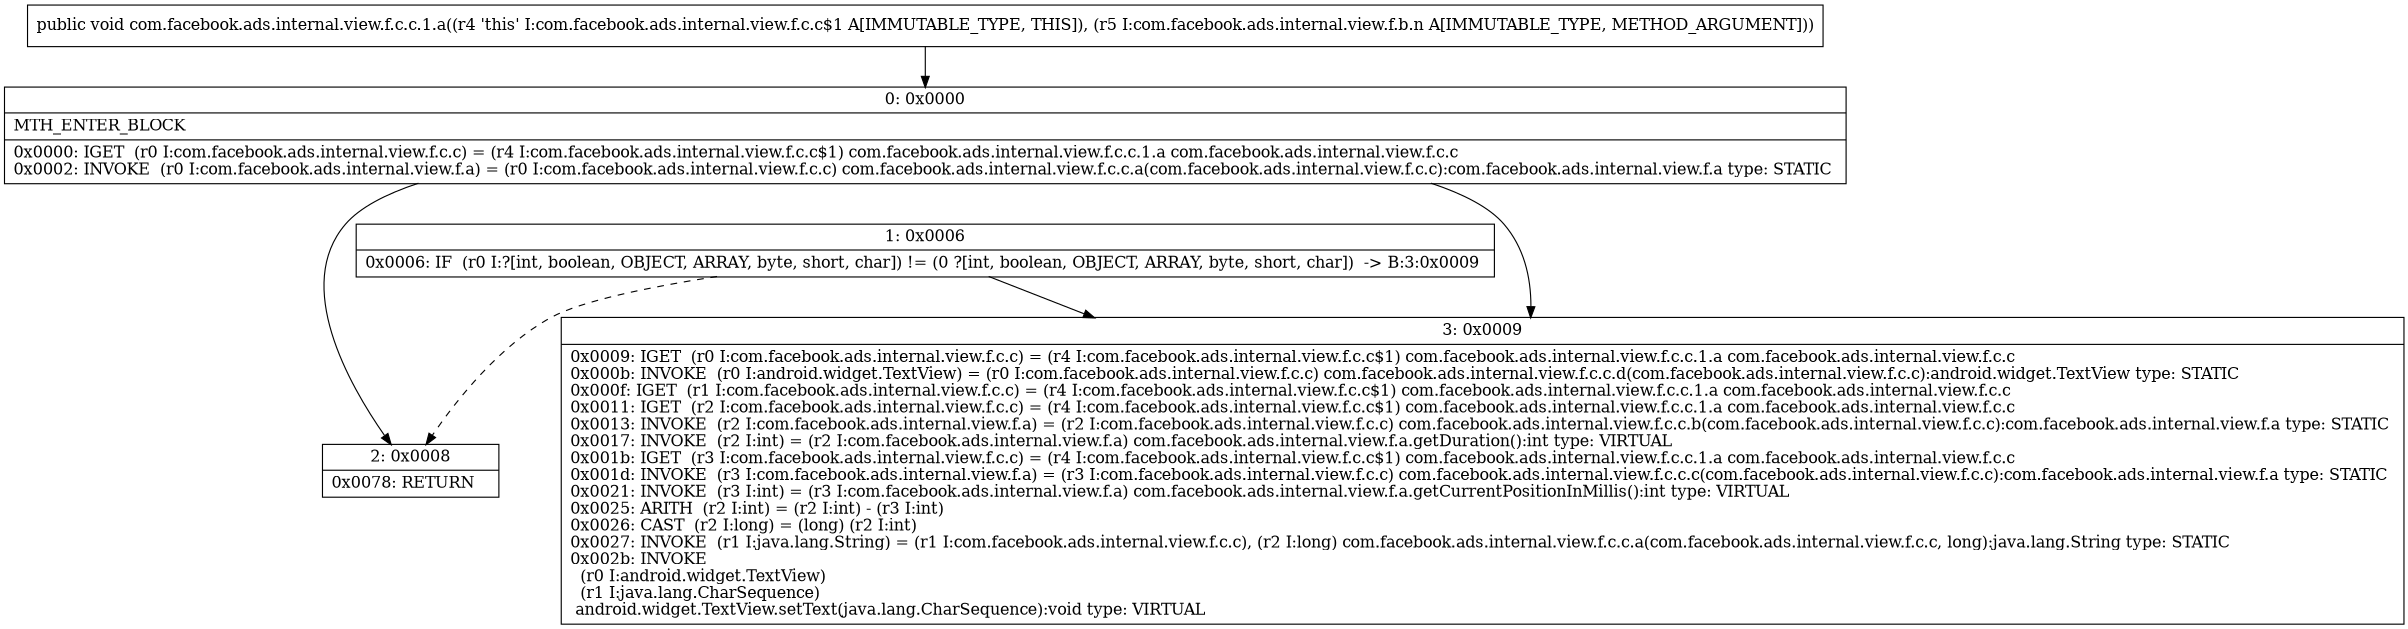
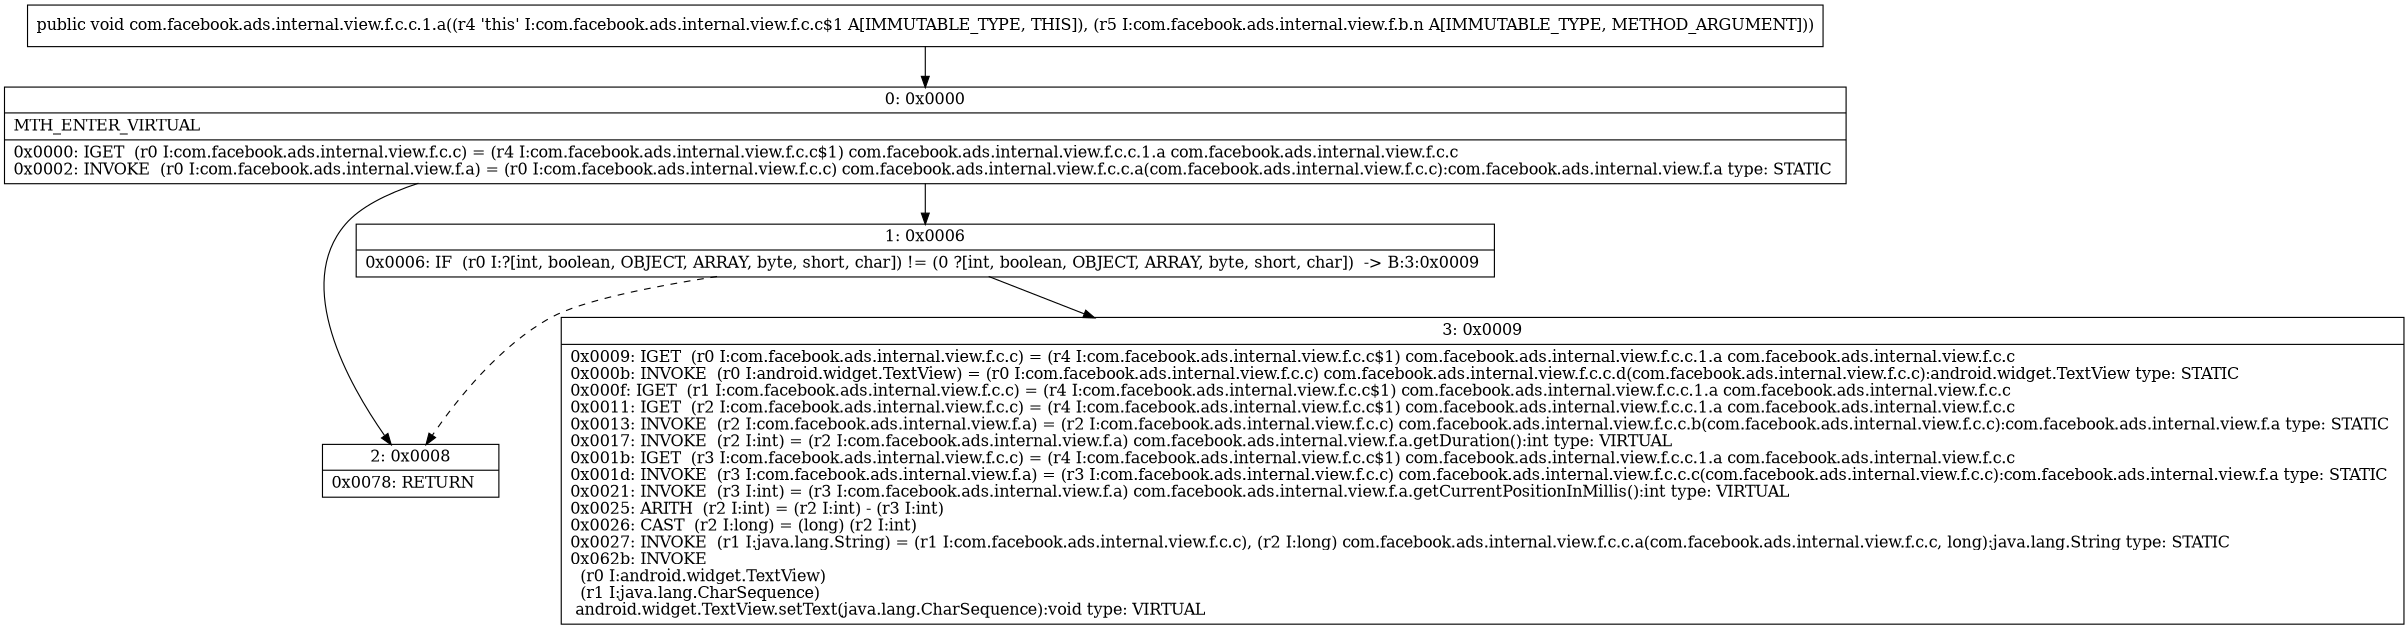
  digraph {
    node [shape=record]
-   n1 [label="{0\:\ 0x0000|MTH_ENTER_BLOCK\l|0x0000: IGET  (r0 I:com.facebook.ads.internal.view.f.c.c) = (r4 I:com.facebook.ads.internal.view.f.c.c$1) com.facebook.ads.internal.view.f.c.c.1.a com.facebook.ads.internal.view.f.c.c \l0x0002: INVOKE  (r0 I:com.facebook.ads.internal.view.f.a) = (r0 I:com.facebook.ads.internal.view.f.c.c) com.facebook.ads.internal.view.f.c.c.a(com.facebook.ads.internal.view.f.c.c):com.facebook.ads.internal.view.f.a type: STATIC \l}"]
+   n1 [label="{0\:\ 0x0000|MTH_ENTER_VIRTUAL\l|0x0000: IGET  (r0 I:com.facebook.ads.internal.view.f.c.c) = (r4 I:com.facebook.ads.internal.view.f.c.c$1) com.facebook.ads.internal.view.f.c.c.1.a com.facebook.ads.internal.view.f.c.c \l0x0002: INVOKE  (r0 I:com.facebook.ads.internal.view.f.a) = (r0 I:com.facebook.ads.internal.view.f.c.c) com.facebook.ads.internal.view.f.c.c.a(com.facebook.ads.internal.view.f.c.c):com.facebook.ads.internal.view.f.a type: STATIC \l}"]
    n2 [label="{1\:\ 0x0006|0x0006: IF  (r0 I:?[int, boolean, OBJECT, ARRAY, byte, short, char]) != (0 ?[int, boolean, OBJECT, ARRAY, byte, short, char])  \-\> B:3:0x0009 \l}"]
    n3 [label="{2\:\ 0x0008|0x0078: RETURN   \l}"]
-   n4 [label="{3\:\ 0x0009|0x0009: IGET  (r0 I:com.facebook.ads.internal.view.f.c.c) = (r4 I:com.facebook.ads.internal.view.f.c.c$1) com.facebook.ads.internal.view.f.c.c.1.a com.facebook.ads.internal.view.f.c.c \l0x000b: INVOKE  (r0 I:android.widget.TextView) = (r0 I:com.facebook.ads.internal.view.f.c.c) com.facebook.ads.internal.view.f.c.c.d(com.facebook.ads.internal.view.f.c.c):android.widget.TextView type: STATIC \l0x000f: IGET  (r1 I:com.facebook.ads.internal.view.f.c.c) = (r4 I:com.facebook.ads.internal.view.f.c.c$1) com.facebook.ads.internal.view.f.c.c.1.a com.facebook.ads.internal.view.f.c.c \l0x0011: IGET  (r2 I:com.facebook.ads.internal.view.f.c.c) = (r4 I:com.facebook.ads.internal.view.f.c.c$1) com.facebook.ads.internal.view.f.c.c.1.a com.facebook.ads.internal.view.f.c.c \l0x0013: INVOKE  (r2 I:com.facebook.ads.internal.view.f.a) = (r2 I:com.facebook.ads.internal.view.f.c.c) com.facebook.ads.internal.view.f.c.c.b(com.facebook.ads.internal.view.f.c.c):com.facebook.ads.internal.view.f.a type: STATIC \l0x0017: INVOKE  (r2 I:int) = (r2 I:com.facebook.ads.internal.view.f.a) com.facebook.ads.internal.view.f.a.getDuration():int type: VIRTUAL \l0x001b: IGET  (r3 I:com.facebook.ads.internal.view.f.c.c) = (r4 I:com.facebook.ads.internal.view.f.c.c$1) com.facebook.ads.internal.view.f.c.c.1.a com.facebook.ads.internal.view.f.c.c \l0x001d: INVOKE  (r3 I:com.facebook.ads.internal.view.f.a) = (r3 I:com.facebook.ads.internal.view.f.c.c) com.facebook.ads.internal.view.f.c.c.c(com.facebook.ads.internal.view.f.c.c):com.facebook.ads.internal.view.f.a type: STATIC \l0x0021: INVOKE  (r3 I:int) = (r3 I:com.facebook.ads.internal.view.f.a) com.facebook.ads.internal.view.f.a.getCurrentPositionInMillis():int type: VIRTUAL \l0x0025: ARITH  (r2 I:int) = (r2 I:int) \- (r3 I:int) \l0x0026: CAST  (r2 I:long) = (long) (r2 I:int) \l0x0027: INVOKE  (r1 I:java.lang.String) = (r1 I:com.facebook.ads.internal.view.f.c.c), (r2 I:long) com.facebook.ads.internal.view.f.c.c.a(com.facebook.ads.internal.view.f.c.c, long):java.lang.String type: STATIC \l0x002b: INVOKE  \l  (r0 I:android.widget.TextView)\l  (r1 I:java.lang.CharSequence)\l android.widget.TextView.setText(java.lang.CharSequence):void type: VIRTUAL \l}"]
+   n4 [label="{3\:\ 0x0009|0x0009: IGET  (r0 I:com.facebook.ads.internal.view.f.c.c) = (r4 I:com.facebook.ads.internal.view.f.c.c$1) com.facebook.ads.internal.view.f.c.c.1.a com.facebook.ads.internal.view.f.c.c \l0x000b: INVOKE  (r0 I:android.widget.TextView) = (r0 I:com.facebook.ads.internal.view.f.c.c) com.facebook.ads.internal.view.f.c.c.d(com.facebook.ads.internal.view.f.c.c):android.widget.TextView type: STATIC \l0x000f: IGET  (r1 I:com.facebook.ads.internal.view.f.c.c) = (r4 I:com.facebook.ads.internal.view.f.c.c$1) com.facebook.ads.internal.view.f.c.c.1.a com.facebook.ads.internal.view.f.c.c \l0x0011: IGET  (r2 I:com.facebook.ads.internal.view.f.c.c) = (r4 I:com.facebook.ads.internal.view.f.c.c$1) com.facebook.ads.internal.view.f.c.c.1.a com.facebook.ads.internal.view.f.c.c \l0x0013: INVOKE  (r2 I:com.facebook.ads.internal.view.f.a) = (r2 I:com.facebook.ads.internal.view.f.c.c) com.facebook.ads.internal.view.f.c.c.b(com.facebook.ads.internal.view.f.c.c):com.facebook.ads.internal.view.f.a type: STATIC \l0x0017: INVOKE  (r2 I:int) = (r2 I:com.facebook.ads.internal.view.f.a) com.facebook.ads.internal.view.f.a.getDuration():int type: VIRTUAL \l0x001b: IGET  (r3 I:com.facebook.ads.internal.view.f.c.c) = (r4 I:com.facebook.ads.internal.view.f.c.c$1) com.facebook.ads.internal.view.f.c.c.1.a com.facebook.ads.internal.view.f.c.c \l0x001d: INVOKE  (r3 I:com.facebook.ads.internal.view.f.a) = (r3 I:com.facebook.ads.internal.view.f.c.c) com.facebook.ads.internal.view.f.c.c.c(com.facebook.ads.internal.view.f.c.c):com.facebook.ads.internal.view.f.a type: STATIC \l0x0021: INVOKE  (r3 I:int) = (r3 I:com.facebook.ads.internal.view.f.a) com.facebook.ads.internal.view.f.a.getCurrentPositionInMillis():int type: VIRTUAL \l0x0025: ARITH  (r2 I:int) = (r2 I:int) \- (r3 I:int) \l0x0026: CAST  (r2 I:long) = (long) (r2 I:int) \l0x0027: INVOKE  (r1 I:java.lang.String) = (r1 I:com.facebook.ads.internal.view.f.c.c), (r2 I:long) com.facebook.ads.internal.view.f.c.c.a(com.facebook.ads.internal.view.f.c.c, long):java.lang.String type: STATIC \l0x062b: INVOKE  \l  (r0 I:android.widget.TextView)\l  (r1 I:java.lang.CharSequence)\l android.widget.TextView.setText(java.lang.CharSequence):void type: VIRTUAL \l}"]
    n5 [label="{public void com.facebook.ads.internal.view.f.c.c.1.a((r4 'this' I:com.facebook.ads.internal.view.f.c.c$1 A[IMMUTABLE_TYPE, THIS]), (r5 I:com.facebook.ads.internal.view.f.b.n A[IMMUTABLE_TYPE, METHOD_ARGUMENT])) }"]
-   n1 -> n4
+   n1 -> n2
    n1 -> n3
    n2 -> n3 [style=dashed]
    n2 -> n4
    n5 -> n1
  }
